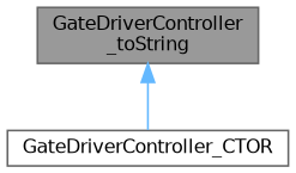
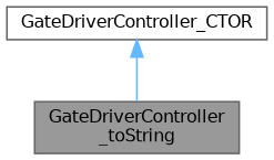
  digraph {
    rankdir=TB
    node [fontname=Helvetica fontsize=10 shape=box style=filled]
    n1 [color=gray40 fillcolor=grey60 fontcolor=black height=0.2 label="GateDriverController\l_toString" width=0.4]
    n2 [color=grey40 fillcolor=white height=0.2 label=GateDriverController_CTOR width=0.4]
-   n1 -> n2 [color=steelblue1 dir=back fontname=Helvetica fontsize=10 labelfontname=Helvetica labelfontsize=10 style=solid]
+   n2 -> n1 [color=steelblue1 dir=back fontname=Helvetica fontsize=10 labelfontname=Helvetica labelfontsize=10 style=solid]
  }
